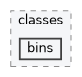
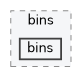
  digraph {
    compound=true
    n1 [color=grey25 fillcolor="#f5f6f8" fontname=Helvetica fontsize=14 height=0.2 label=bins shape=box style="filled,bold" width=0.4]
    subgraph cluster_1 {
      bgcolor="#f5f6f8"
      fontname=Helvetica
      fontsize=14
-     label=classes
+     label=bins
      pencolor=grey50
      style="filled,dashed"
      n1
    }
  }
